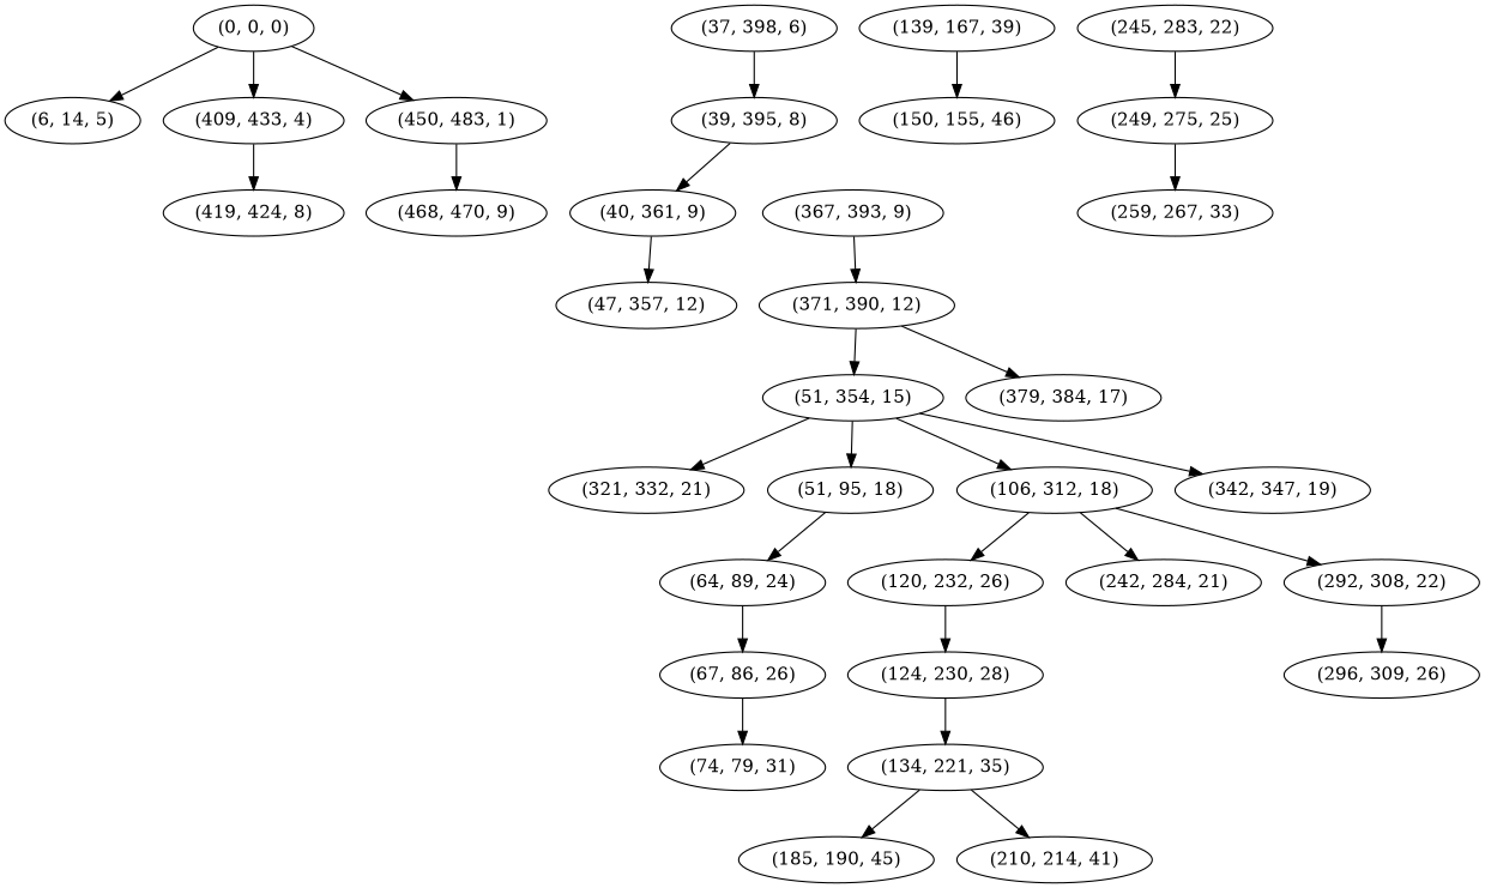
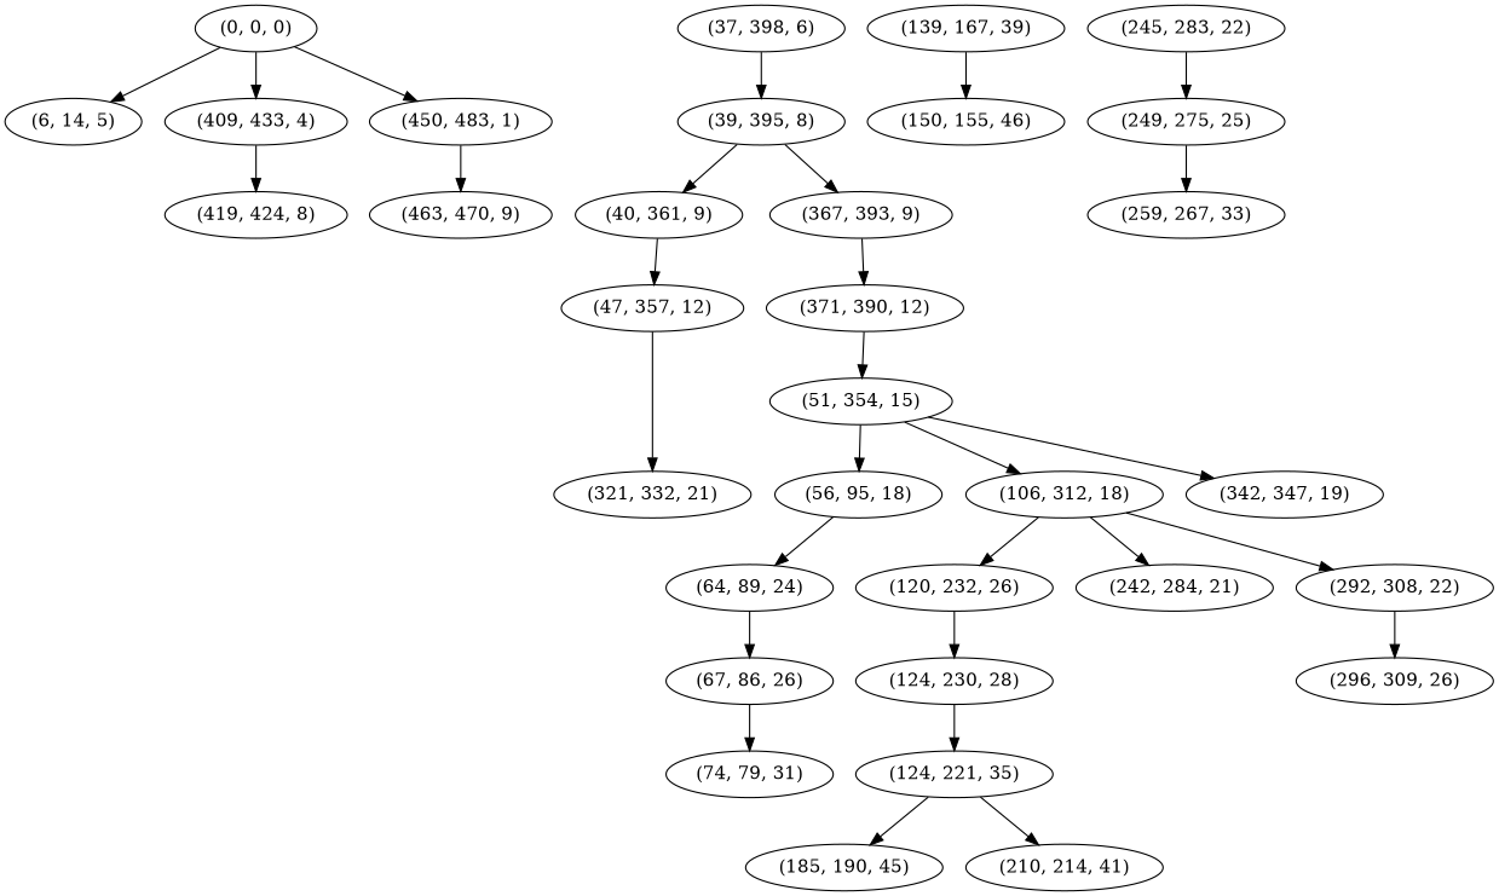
  digraph {
    "(0, 0, 0)"
    "(6, 14, 5)"
    "(409, 433, 4)"
    "(450, 483, 1)"
    "(37, 398, 6)"
    "(39, 395, 8)"
    "(419, 424, 8)"
-   "(463, 470, 9)" [label="(468, 470, 9)"]
+   "(463, 470, 9)"
    "(40, 361, 9)"
    "(367, 393, 9)"
    "(47, 357, 12)"
    "(371, 390, 12)"
    "(51, 354, 15)"
-   "(56, 95, 18)" [label="(51, 95, 18)"]
+   "(56, 95, 18)"
    "(106, 312, 18)"
    "(321, 332, 21)"
    "(342, 347, 19)"
    "(64, 89, 24)"
    "(120, 232, 26)"
    "(242, 284, 21)"
    "(292, 308, 22)"
    "(67, 86, 26)"
    "(74, 79, 31)"
    "(124, 230, 28)"
    n25 [label="(296, 309, 26)"]
-   "(134, 221, 35)"
+   "(134, 221, 35)" [label="(124, 221, 35)"]
    "(185, 190, 45)"
    "(210, 214, 41)"
    "(139, 167, 39)"
    "(150, 155, 46)"
    "(245, 283, 22)"
    "(249, 275, 25)"
    "(259, 267, 33)"
-   "(379, 384, 17)"
    "(0, 0, 0)" -> "(6, 14, 5)"
    "(0, 0, 0)" -> "(409, 433, 4)"
    "(0, 0, 0)" -> "(450, 483, 1)"
    "(409, 433, 4)" -> "(419, 424, 8)"
    "(450, 483, 1)" -> "(463, 470, 9)"
    "(37, 398, 6)" -> "(39, 395, 8)"
    "(39, 395, 8)" -> "(40, 361, 9)"
+   "(39, 395, 8)" -> "(367, 393, 9)"
    "(40, 361, 9)" -> "(47, 357, 12)"
    "(367, 393, 9)" -> "(371, 390, 12)"
    "(371, 390, 12)" -> "(51, 354, 15)"
-   "(371, 390, 12)" -> "(379, 384, 17)"
    "(51, 354, 15)" -> "(56, 95, 18)"
    "(51, 354, 15)" -> "(106, 312, 18)"
-   "(51, 354, 15)" -> "(321, 332, 21)"
+   "(47, 357, 12)" -> "(321, 332, 21)"
    "(51, 354, 15)" -> "(342, 347, 19)"
    "(56, 95, 18)" -> "(64, 89, 24)"
    "(106, 312, 18)" -> "(120, 232, 26)"
    "(106, 312, 18)" -> "(242, 284, 21)"
    "(106, 312, 18)" -> "(292, 308, 22)"
    "(64, 89, 24)" -> "(67, 86, 26)"
    "(120, 232, 26)" -> "(124, 230, 28)"
    "(292, 308, 22)" -> n25
    "(67, 86, 26)" -> "(74, 79, 31)"
    "(124, 230, 28)" -> "(134, 221, 35)"
    "(134, 221, 35)" -> "(185, 190, 45)"
    "(134, 221, 35)" -> "(210, 214, 41)"
    "(139, 167, 39)" -> "(150, 155, 46)"
    "(245, 283, 22)" -> "(249, 275, 25)"
    "(249, 275, 25)" -> "(259, 267, 33)"
  }
